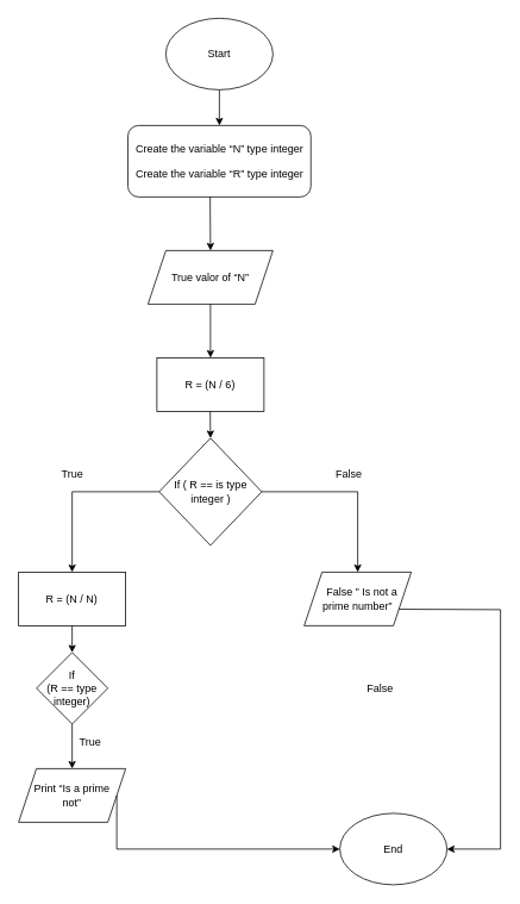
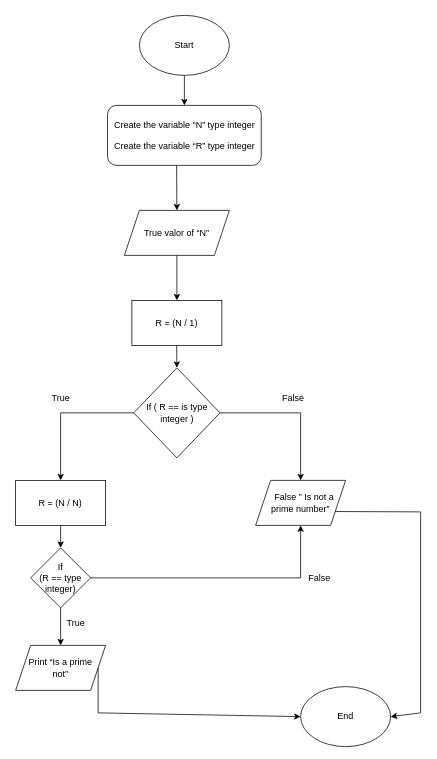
  <mxCell id="0" />
  <mxCell id="1" parent="0" />
  <mxCell id="2" value="&lt;p class=&quot;MsoNormal&quot;&gt;Create the variable “N” type integer&lt;/p&gt;&lt;p class=&quot;MsoNormal&quot;&gt;&lt;span style=&quot;background-color: initial;&quot;&gt;Create the variable “R”&amp;nbsp;&lt;/span&gt;&lt;span style=&quot;background-color: initial;&quot;&gt;type integer&lt;/span&gt;&lt;/p&gt;" style="rounded=1;whiteSpace=wrap;html=1;fontSize=12;glass=0;strokeWidth=1;shadow=0;" parent="1" vertex="1"><mxGeometry x="142.5" y="140" width="205" height="80" as="geometry" /></mxCell>
  <mxCell id="3" value="&lt;p class=&quot;MsoNormal&quot;&gt;True valor of “N”&lt;/p&gt;" style="shape=parallelogram;perimeter=parallelogramPerimeter;whiteSpace=wrap;html=1;fixedSize=1;" parent="1" vertex="1"><mxGeometry x="165" y="280" width="140" height="60" as="geometry" /></mxCell>
  <mxCell id="4" value="" style="endArrow=classic;html=1;rounded=0;exitX=0.5;exitY=1;exitDx=0;exitDy=0;" parent="1" source="3" edge="1"><mxGeometry width="50" height="50" relative="1" as="geometry"><mxPoint x="375" y="420" as="sourcePoint" /><mxPoint x="235" y="400" as="targetPoint" /></mxGeometry></mxCell>
- <mxCell id="5" value="&lt;p class=&quot;MsoNormal&quot;&gt;R = (N / 6)&lt;/p&gt;" style="rounded=0;whiteSpace=wrap;html=1;" parent="1" vertex="1"><mxGeometry x="175" y="400" width="120" height="60" as="geometry" /></mxCell>
+ <mxCell id="5" value="&lt;p class=&quot;MsoNormal&quot;&gt;R = (N / 1)&lt;/p&gt;" style="rounded=0;whiteSpace=wrap;html=1;" parent="1" vertex="1"><mxGeometry x="175" y="400" width="120" height="60" as="geometry" /></mxCell>
  <mxCell id="6" value="Start" style="ellipse;whiteSpace=wrap;html=1;" parent="1" vertex="1"><mxGeometry x="185" y="20" width="120" height="80" as="geometry" /></mxCell>
  <mxCell id="7" value="" style="endArrow=classic;html=1;rounded=0;exitX=0.5;exitY=1;exitDx=0;exitDy=0;" parent="1" edge="1"><mxGeometry width="50" height="50" relative="1" as="geometry"><mxPoint x="234.76" y="460" as="sourcePoint" /><mxPoint x="235" y="490" as="targetPoint" /></mxGeometry></mxCell>
  <mxCell id="8" value="" style="endArrow=classic;html=1;rounded=0;exitX=0.5;exitY=1;exitDx=0;exitDy=0;" parent="1" source="6" edge="1"><mxGeometry width="50" height="50" relative="1" as="geometry"><mxPoint x="264.76" y="420" as="sourcePoint" /><mxPoint x="245" y="140" as="targetPoint" /></mxGeometry></mxCell>
  <mxCell id="9" value="" style="endArrow=classic;html=1;rounded=0;exitX=0.5;exitY=1;exitDx=0;exitDy=0;entryX=0.5;entryY=0;entryDx=0;entryDy=0;" parent="1" target="3" edge="1"><mxGeometry width="50" height="50" relative="1" as="geometry"><mxPoint x="234.66" y="220" as="sourcePoint" /><mxPoint x="234.66" y="270" as="targetPoint" /></mxGeometry></mxCell>
  <mxCell id="10" value="&lt;p class=&quot;MsoNormal&quot;&gt;If ( R == is type&lt;br/&gt;integer )&lt;/p&gt;" style="rhombus;whiteSpace=wrap;html=1;" parent="1" vertex="1"><mxGeometry x="177.5" y="490" width="115" height="120" as="geometry" /></mxCell>
  <mxCell id="11" value="" style="endArrow=classic;html=1;rounded=0;exitX=0;exitY=0.5;exitDx=0;exitDy=0;" parent="1" source="10" edge="1"><mxGeometry width="50" height="50" relative="1" as="geometry"><mxPoint x="142.5" y="550" as="sourcePoint" /><mxPoint x="80" y="640" as="targetPoint" /><Array as="points"><mxPoint x="80" y="550" /></Array></mxGeometry></mxCell>
  <mxCell id="12" value="" style="endArrow=classic;html=1;rounded=0;exitX=1;exitY=0.5;exitDx=0;exitDy=0;" parent="1" source="10" edge="1"><mxGeometry width="50" height="50" relative="1" as="geometry"><mxPoint x="310" y="595" as="sourcePoint" /><mxPoint x="400" y="640" as="targetPoint" /><Array as="points"><mxPoint x="400" y="550" /></Array></mxGeometry></mxCell>
  <mxCell id="13" value="True" style="text;html=1;align=center;verticalAlign=middle;resizable=0;points=[];autosize=1;strokeColor=none;fillColor=none;" parent="1" vertex="1"><mxGeometry x="55" y="515" width="50" height="30" as="geometry" /></mxCell>
  <mxCell id="14" value="False" style="text;html=1;align=center;verticalAlign=middle;resizable=0;points=[];autosize=1;strokeColor=none;fillColor=none;" parent="1" vertex="1"><mxGeometry x="365" y="515" width="50" height="30" as="geometry" /></mxCell>
  <mxCell id="15" value="R = (N / N)" style="rounded=0;whiteSpace=wrap;html=1;" parent="1" vertex="1"><mxGeometry x="20" y="640" width="120" height="60" as="geometry" /></mxCell>
  <mxCell id="16" value="If&lt;br&gt;(R == type integer)" style="rhombus;whiteSpace=wrap;html=1;" parent="1" vertex="1"><mxGeometry x="40" y="730" width="80" height="80" as="geometry" /></mxCell>
  <mxCell id="17" value="" style="endArrow=classic;html=1;rounded=0;exitX=0.5;exitY=1;exitDx=0;exitDy=0;" parent="1" source="16" edge="1"><mxGeometry width="50" height="50" relative="1" as="geometry"><mxPoint x="80" y="840" as="sourcePoint" /><mxPoint x="80" y="860" as="targetPoint" /></mxGeometry></mxCell>
  <mxCell id="18" value="&lt;p class=&quot;MsoNormal&quot;&gt;&amp;nbsp; &amp;nbsp;False ” Is not a prime number”&lt;/p&gt;" style="shape=parallelogram;perimeter=parallelogramPerimeter;whiteSpace=wrap;html=1;fixedSize=1;" parent="1" vertex="1"><mxGeometry x="340" y="640" width="120" height="60" as="geometry" /></mxCell>
  <mxCell id="19" value="" style="endArrow=classic;html=1;rounded=0;exitX=0.5;exitY=1;exitDx=0;exitDy=0;entryX=0.5;entryY=0;entryDx=0;entryDy=0;" parent="1" source="15" target="16" edge="1"><mxGeometry width="50" height="50" relative="1" as="geometry"><mxPoint x="170" y="760" as="sourcePoint" /><mxPoint x="220" y="710" as="targetPoint" /></mxGeometry></mxCell>
  <mxCell id="20" value="True" style="text;html=1;align=center;verticalAlign=middle;resizable=0;points=[];autosize=1;strokeColor=none;fillColor=none;" parent="1" vertex="1"><mxGeometry x="75" y="815" width="50" height="30" as="geometry" /></mxCell>
+ <mxCell id="21" value="" style="endArrow=classic;html=1;rounded=0;exitX=1;exitY=0.5;exitDx=0;exitDy=0;entryX=0.5;entryY=1;entryDx=0;entryDy=0;" parent="1" source="16" target="18" edge="1"><mxGeometry width="50" height="50" relative="1" as="geometry"><mxPoint x="170" y="760" as="sourcePoint" /><mxPoint x="220" y="710" as="targetPoint" /><Array as="points"><mxPoint x="400" y="770" /></Array></mxGeometry></mxCell>
  <mxCell id="22" value="False" style="text;html=1;align=center;verticalAlign=middle;resizable=0;points=[];autosize=1;strokeColor=none;fillColor=none;" parent="1" vertex="1"><mxGeometry x="400" y="755" width="50" height="30" as="geometry" /></mxCell>
  <mxCell id="23" value="Print “Is a prime&lt;br/&gt;not”" style="shape=parallelogram;perimeter=parallelogramPerimeter;whiteSpace=wrap;html=1;fixedSize=1;" parent="1" vertex="1"><mxGeometry x="20" y="860" width="120" height="60" as="geometry" /></mxCell>
- <mxCell id="24" value="End" style="ellipse;whiteSpace=wrap;html=1;" parent="1" vertex="1"><mxGeometry x="380" y="910" width="120" height="80" as="geometry" /></mxCell>
+ <mxCell id="24" value="End" style="ellipse;whiteSpace=wrap;html=1;" parent="1" vertex="1"><mxGeometry x="400" y="915" width="120" height="80" as="geometry" /></mxCell>
  <mxCell id="25" value="" style="endArrow=classic;html=1;rounded=0;exitX=1;exitY=0.5;exitDx=0;exitDy=0;entryX=0;entryY=0.5;entryDx=0;entryDy=0;" parent="1" source="23" target="24" edge="1"><mxGeometry width="50" height="50" relative="1" as="geometry"><mxPoint x="140" y="950" as="sourcePoint" /><mxPoint x="190" y="900" as="targetPoint" /><Array as="points"><mxPoint x="130" y="950" /></Array></mxGeometry></mxCell>
  <mxCell id="26" value="" style="endArrow=classic;html=1;rounded=0;exitX=1;exitY=0.75;exitDx=0;exitDy=0;entryX=1;entryY=0.5;entryDx=0;entryDy=0;" parent="1" source="18" target="24" edge="1"><mxGeometry width="50" height="50" relative="1" as="geometry"><mxPoint x="470" y="855" as="sourcePoint" /><mxPoint x="520" y="805" as="targetPoint" /><Array as="points"><mxPoint x="560" y="682" /><mxPoint x="560" y="950" /></Array></mxGeometry></mxCell>
